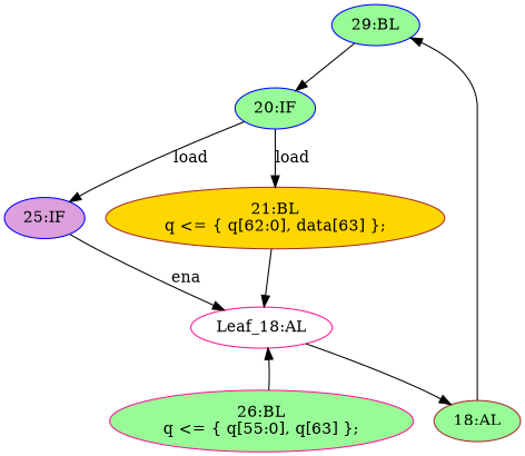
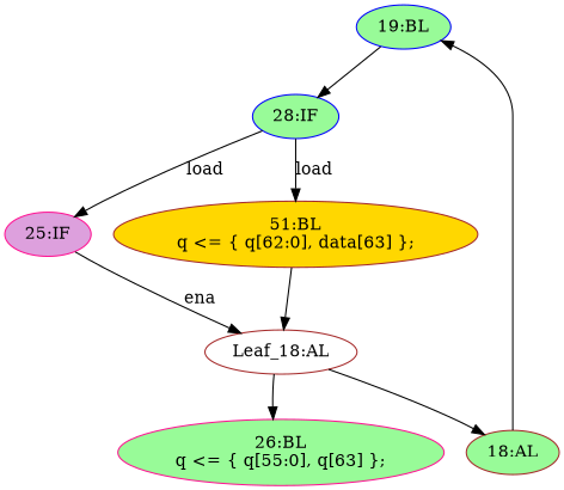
  strict digraph {
    node [color=blue fillcolor=palegreen statements="[]" style=filled typ=Block]
    edge [cond="[]" lineno=None]
-   n1 [ast="<pyverilog.vparser.ast.Block object at 0x7f73ddab50d0>" label="29:BL"]
-   n2 [ast="<pyverilog.vparser.ast.IfStatement object at 0x7f73dd78e4d0>" label="20:IF" typ=IfStatement]
-   n3 [ast="<pyverilog.vparser.ast.Block object at 0x7f73dd7f7090>" color=brown fillcolor=gold label="21:BL\nq <= { q[62:0], data[63] };" statements="[<pyverilog.vparser.ast.NonblockingSubstitution object at 0x7f73dd78ecd0>]"]
-   n4 [ast="<pyverilog.vparser.ast.IfStatement object at 0x7f73dd7f1650>" fillcolor=plum label="25:IF" typ=IfStatement]
-   n5 [color=deeppink def_var="['q']" fillcolor=white label="Leaf_18:AL" statements="" typ=""]
+   n1 [ast="<pyverilog.vparser.ast.Block object at 0x7f73ddab50d0>" label="19:BL"]
+   n2 [ast="<pyverilog.vparser.ast.IfStatement object at 0x7f73dd78e4d0>" label="28:IF" typ=IfStatement]
+   n3 [ast="<pyverilog.vparser.ast.Block object at 0x7f73dd7f7090>" color=brown fillcolor=gold label="51:BL\nq <= { q[62:0], data[63] };" statements="[<pyverilog.vparser.ast.NonblockingSubstitution object at 0x7f73dd78ecd0>]"]
+   n4 [ast="<pyverilog.vparser.ast.IfStatement object at 0x7f73dd7f1650>" color=deeppink fillcolor=plum label="25:IF" typ=IfStatement]
+   n5 [color=brown def_var="['q']" fillcolor=white label="Leaf_18:AL" statements="" typ=""]
    n6 [ast="<pyverilog.vparser.ast.Always object at 0x7f73dd7f71d0>" clk_sens=True color=brown label="18:AL" sens="['clk']" typ=Always use_var="['load', 'q', 'data', 'ena']"]
    n7 [ast="<pyverilog.vparser.ast.Block object at 0x7f73dd7f1250>" color=deeppink label="26:BL\nq <= { q[55:0], q[63] };" statements="[<pyverilog.vparser.ast.NonblockingSubstitution object at 0x7f73dd7e6850>]"]
    n1 -> n2
    n2 -> n3 [cond="['load']" label=load lineno=20]
    n2 -> n4 [cond="['load']" label=load lineno=20]
    n3 -> n5
    n4 -> n5 [cond="['ena']" label=ena lineno=25]
    n5 -> n6 [cond="" lineno=""]
    n6 -> n1
-   n7 -> n5
+   n5 -> n7
  }
